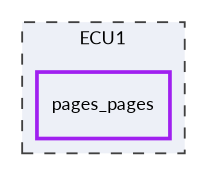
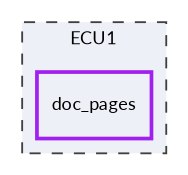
  digraph {
    compound=true
    fontname=Lato
-   n1 [color=purple fillcolor="#edf0f7" fontname=Lato fontsize=10 label=pages_pages shape=box style="filled,bold,"]
+   n1 [color=purple fillcolor="#edf0f7" fontname=Lato fontsize=10 label=doc_pages shape=box style="filled,bold,"]
    subgraph cluster_1 {
      bgcolor="#edf0f7"
      fontsize=10
      label=ECU1
      pencolor=grey25
      style="filled,dashed,"
      n1
    }
  }
